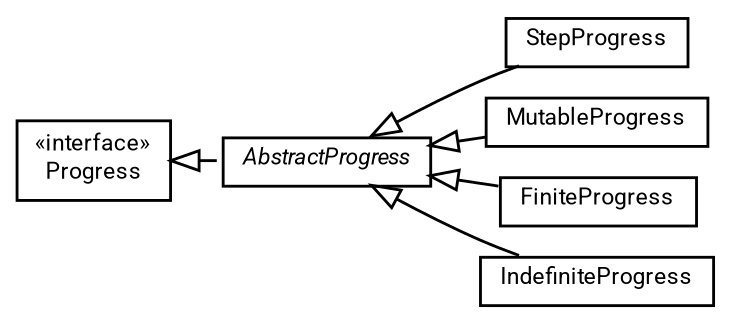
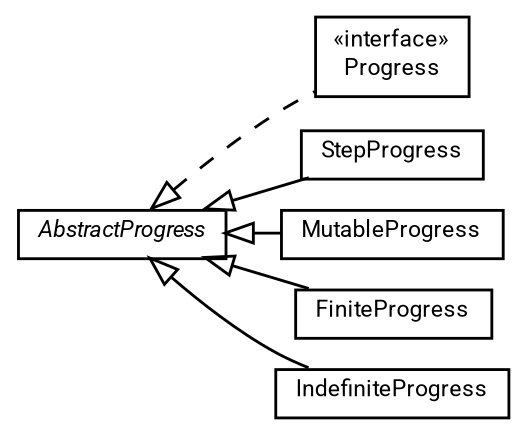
  digraph {
    nodesep=0.15
    rankdir=LR
    ranksep=0.25
    node [fontcolor=black fontname=Roboto fontsize=8 margin=0 shape=plaintext]
    edge [arrowtail=empty color=black dir=back fontname=Roboto fontsize=7 labelfontname=Roboto labelfontsize=7 weight=10]
    n1 [height=0 label=<<table title="de.lmu.ifi.dbs.elki.logging.progress.Progress" border="0" cellborder="1" cellspacing="0" cellpadding="2" href="Progress.html" target="_parent"> 		<tr><td><table border="0" cellspacing="0" cellpadding="1"> 		<tr><td align="center" balign="center"> &#171;interface&#187; </td></tr> 		<tr><td align="center" balign="center"> <font face="Roboto">Progress</font> </td></tr> 		</table></td></tr> 		</table>> width=0]
    n2 [height=0 label=<<table title="de.lmu.ifi.dbs.elki.logging.progress.AbstractProgress" border="0" cellborder="1" cellspacing="0" cellpadding="2" href="AbstractProgress.html" target="_parent"> 		<tr><td><table border="0" cellspacing="0" cellpadding="1"> 		<tr><td align="center" balign="center"> <font face="Roboto"><i>AbstractProgress</i></font> </td></tr> 		</table></td></tr> 		</table>> width=0]
    n3 [height=0 label=<<table title="de.lmu.ifi.dbs.elki.logging.progress.StepProgress" border="0" cellborder="1" cellspacing="0" cellpadding="2" href="StepProgress.html" target="_parent"> 		<tr><td><table border="0" cellspacing="0" cellpadding="1"> 		<tr><td align="center" balign="center"> <font face="Roboto">StepProgress</font> </td></tr> 		</table></td></tr> 		</table>> width=0]
    n4 [height=0 label=<<table title="de.lmu.ifi.dbs.elki.logging.progress.MutableProgress" border="0" cellborder="1" cellspacing="0" cellpadding="2" href="MutableProgress.html" target="_parent"> 		<tr><td><table border="0" cellspacing="0" cellpadding="1"> 		<tr><td align="center" balign="center"> <font face="Roboto">MutableProgress</font> </td></tr> 		</table></td></tr> 		</table>> width=0]
    n5 [height=0 label=<<table title="de.lmu.ifi.dbs.elki.logging.progress.FiniteProgress" border="0" cellborder="1" cellspacing="0" cellpadding="2" href="FiniteProgress.html" target="_parent"> 		<tr><td><table border="0" cellspacing="0" cellpadding="1"> 		<tr><td align="center" balign="center"> <font face="Roboto">FiniteProgress</font> </td></tr> 		</table></td></tr> 		</table>> width=0]
    n6 [height=0 label=<<table title="de.lmu.ifi.dbs.elki.logging.progress.IndefiniteProgress" border="0" cellborder="1" cellspacing="0" cellpadding="2" href="IndefiniteProgress.html" target="_parent"> 		<tr><td><table border="0" cellspacing="0" cellpadding="1"> 		<tr><td align="center" balign="center"> <font face="Roboto">IndefiniteProgress</font> </td></tr> 		</table></td></tr> 		</table>> width=0]
-   n1 -> n2 [style=dashed weight=9]
+   n2 -> n1 [style=dashed weight=9]
    n2 -> n3
    n2 -> n4
    n2 -> n5
    n2 -> n6
  }
